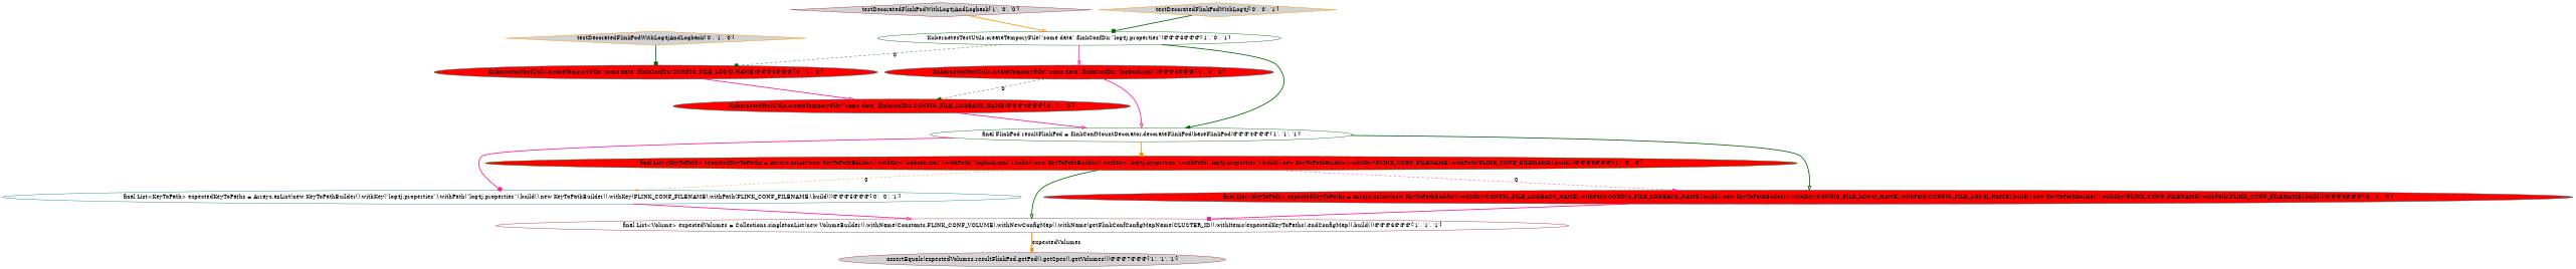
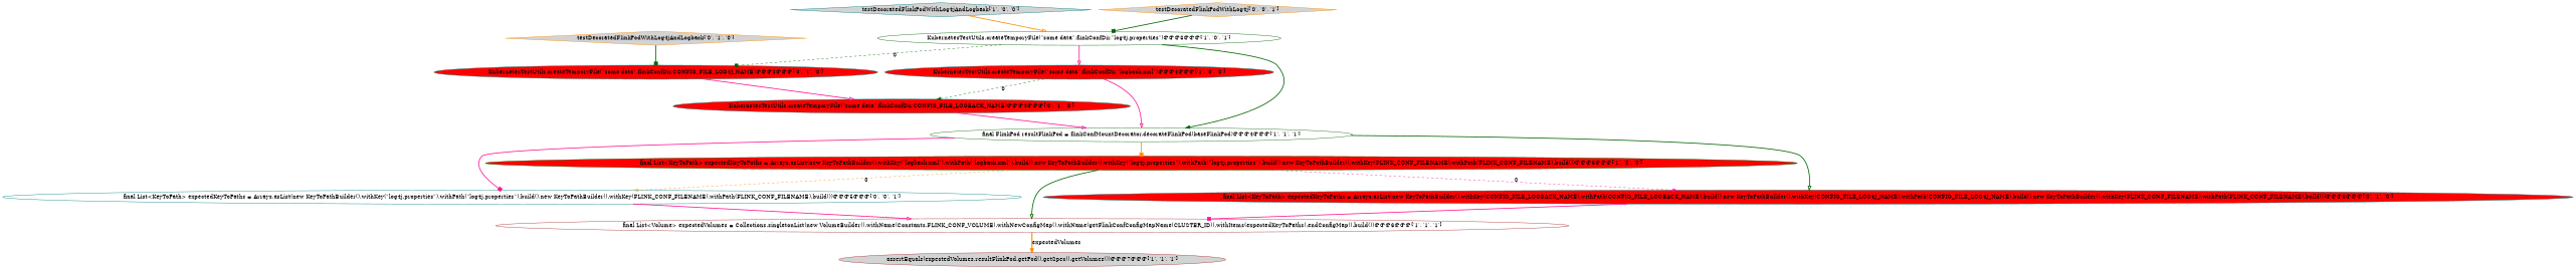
  digraph {
    node [fillcolor=red shape=ellipse style=filled color=teal]
    edge [style=bold color=deeppink arrowhead=onormal]
    n1 [fillcolor=white label="final List<Volume> expectedVolumes = Collections.singletonList(new VolumeBuilder().withName(Constants.FLINK_CONF_VOLUME).withNewConfigMap().withName(getFlinkConfConfigMapName(CLUSTER_ID)).withItems(expectedKeyToPaths).endConfigMap().build())@@@6@@@['1', '1', '1']" color=brown]
    n2 [fillcolor=lightgray label="assertEquals(expectedVolumes,resultFlinkPod.getPod().getSpec().getVolumes())@@@7@@@['1', '1', '1']" color=brown]
    n3 [label="final List<KeyToPath> expectedKeyToPaths = Arrays.asList(new KeyToPathBuilder().withKey(\"logback.xml\").withPath(\"logback.xml\").build(),new KeyToPathBuilder().withKey(\"log4j.properties\").withPath(\"log4j.properties\").build(),new KeyToPathBuilder().withKey(FLINK_CONF_FILENAME).withPath(FLINK_CONF_FILENAME).build())@@@6@@@['1', '0', '0']" color=darkgreen]
    n4 [label="final List<KeyToPath> expectedKeyToPaths = Arrays.asList(new KeyToPathBuilder().withKey(CONFIG_FILE_LOGBACK_NAME).withPath(CONFIG_FILE_LOGBACK_NAME).build(),new KeyToPathBuilder().withKey(CONFIG_FILE_LOG4J_NAME).withPath(CONFIG_FILE_LOG4J_NAME).build(),new KeyToPathBuilder().withKey(FLINK_CONF_FILENAME).withPath(FLINK_CONF_FILENAME).build())@@@6@@@['0', '1', '0']"]
    n5 [fillcolor=white label="final List<KeyToPath> expectedKeyToPaths = Arrays.asList(new KeyToPathBuilder().withKey(\"log4j.properties\").withPath(\"log4j.properties\").build(),new KeyToPathBuilder().withKey(FLINK_CONF_FILENAME).withPath(FLINK_CONF_FILENAME).build())@@@5@@@['0', '0', '1']"]
-   n6 [fillcolor=lightgray label="testDecoratedFlinkPodWithLog4jAndLogback['1', '0', '0']" shape=diamond color=brown]
+   n6 [fillcolor=lightgray label="testDecoratedFlinkPodWithLog4jAndLogback['1', '0', '0']" shape=diamond]
    n7 [fillcolor=white label="KubernetesTestUtils.createTemporyFile(\"some data\",flinkConfDir,\"log4j.properties\")@@@3@@@['1', '0', '1']" color=darkgreen]
    n8 [fillcolor=lightgray label="testDecoratedFlinkPodWithLog4jAndLogback['0', '1', '0']" shape=diamond color=darkorange]
    n9 [label="KubernetesTestUtils.createTemporyFile(\"some data\",flinkConfDir,CONFIG_FILE_LOG4J_NAME)@@@3@@@['0', '1', '0']"]
    n10 [fillcolor=lightgray label="testDecoratedFlinkPodWithLog4j['0', '0', '1']" shape=diamond color=darkorange]
    n11 [label="KubernetesTestUtils.createTemporyFile(\"some data\",flinkConfDir,CONFIG_FILE_LOGBACK_NAME)@@@4@@@['0', '1', '0']"]
    n12 [fillcolor=white label="final FlinkPod resultFlinkPod = flinkConfMountDecorator.decorateFlinkPod(baseFlinkPod)@@@4@@@['1', '1', '1']" color=darkgreen]
    n13 [label="KubernetesTestUtils.createTemporyFile(\"some data\",flinkConfDir,\"logback.xml\")@@@4@@@['1', '0', '0']"]
    n1 -> n2 [color=darkorange arrowhead=normal]
    n1 -> n2 [label=expectedVolumes style=solid color=darkorange arrowhead=normal]
    n3 -> n1 [color=darkgreen]
    n3 -> n4 [label=0 style=dashed arrowhead=normal]
    n3 -> n5 [label=0 style=dashed color=darkorange]
    n4 -> n1 [arrowhead=box]
    n5 -> n1
    n6 -> n7 [color=darkorange]
    n7 -> n9 [label=0 style=dashed color=darkgreen arrowhead=box]
    n7 -> n12 [color=darkgreen arrowhead=normal]
    n7 -> n13
    n8 -> n9 [color=darkgreen arrowhead=box]
    n9 -> n11
    n10 -> n7 [color=darkgreen arrowhead=box]
    n11 -> n12
    n12 -> n3 [color=darkorange arrowhead=box]
    n12 -> n4 [color=darkgreen]
    n12 -> n5 [arrowhead=box]
    n13 -> n11 [label=0 style=dashed color=darkgreen arrowhead=normal]
    n13 -> n12
  }
